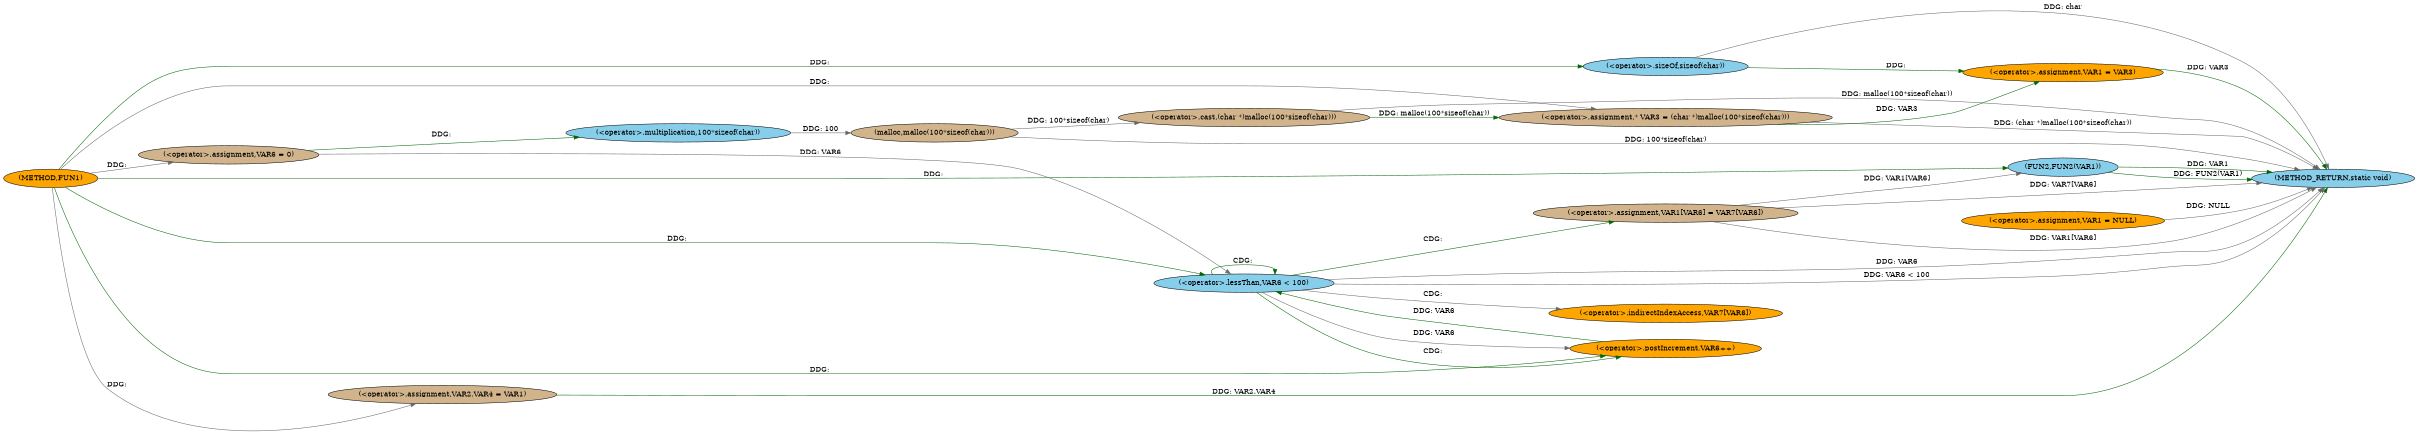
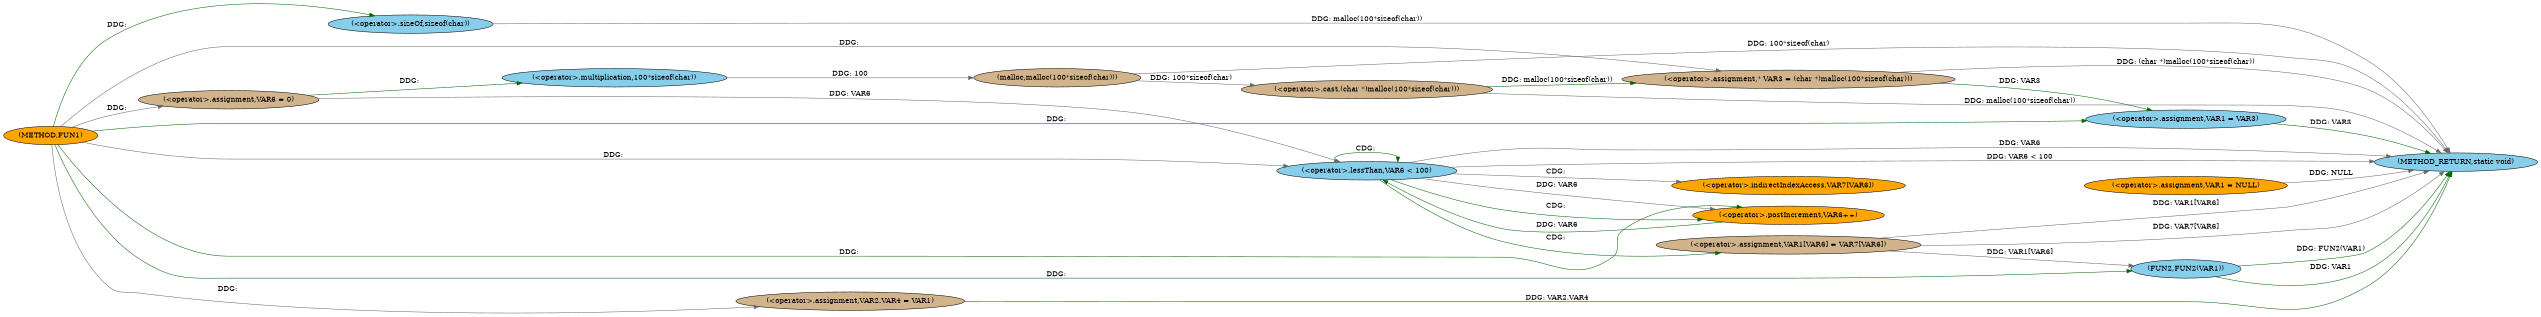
  digraph {
    rankdir=LR
    node [fillcolor=tan style=filled]
    edge [color=gray40]
    n1 [fillcolor=orange label="(METHOD,FUN1)"]
    n2 [label="(<operator>.assignment,* VAR3 = (char *)malloc(100*sizeof(char)))"]
    n3 [fillcolor=skyblue label="(<operator>.sizeOf,sizeof(char))"]
-   n4 [fillcolor=orange label="(<operator>.assignment,VAR1 = VAR3)"]
+   n4 [fillcolor=skyblue label="(<operator>.assignment,VAR1 = VAR3)"]
    n5 [label="(<operator>.assignment,VAR2.VAR4 = VAR1)"]
    n6 [label="(<operator>.assignment,VAR6 = 0)"]
    n7 [fillcolor=skyblue label="(<operator>.lessThan,VAR6 < 100)"]
    n8 [fillcolor=orange label="(<operator>.postIncrement,VAR6++)"]
    n9 [fillcolor=skyblue label="(FUN2,FUN2(VAR1))"]
    n10 [fillcolor=orange label="(<operator>.assignment,VAR1 = NULL)"]
    n11 [fillcolor=skyblue label="(METHOD_RETURN,static void)"]
    n12 [fillcolor=skyblue label="(<operator>.multiplication,100*sizeof(char))"]
    n13 [label="(malloc,malloc(100*sizeof(char)))"]
    n14 [label="(<operator>.assignment,VAR1[VAR6] = VAR7[VAR6])"]
    n15 [fillcolor=orange label="(<operator>.indirectIndexAccess,VAR7[VAR6])"]
    n16 [label="(<operator>.cast,(char *)malloc(100*sizeof(char)))"]
    n1 -> n2 [label="DDG: "]
    n1 -> n3 [color=darkgreen label="DDG: "]
-   n3 -> n4 [color=darkgreen label="DDG: "]
+   n1 -> n4 [color=darkgreen label="DDG: "]
    n1 -> n5 [label="DDG: "]
    n1 -> n6 [label="DDG: "]
-   n1 -> n7 [color=darkgreen label="DDG: "]
+   n1 -> n7 [label="DDG: "]
    n1 -> n8 [color=darkgreen label="DDG: "]
    n1 -> n9 [color=darkgreen label="DDG: "]
    n2 -> n4 [color=darkgreen label="DDG: VAR3"]
    n2 -> n11 [label="DDG: (char *)malloc(100*sizeof(char))"]
-   n3 -> n11 [label="DDG: char"]
+   n3 -> n11 [label="DDG: malloc(100*sizeof(char))"]
    n4 -> n11 [color=darkgreen label="DDG: VAR3"]
    n5 -> n11 [color=darkgreen label="DDG: VAR2.VAR4"]
    n6 -> n7 [label="DDG: VAR6"]
    n6 -> n12 [color=darkgreen label="DDG: "]
    n7 -> n7 [color=darkgreen label="CDG: "]
    n7 -> n8 [label="DDG: VAR6"]
    n7 -> n8 [color=darkgreen label="CDG: "]
    n7 -> n11 [label="DDG: VAR6"]
    n7 -> n11 [label="DDG: VAR6 < 100"]
    n7 -> n14 [color=darkgreen label="CDG: "]
    n7 -> n15 [label="CDG: "]
    n8 -> n7 [color=darkgreen label="DDG: VAR6"]
    n9 -> n11 [color=darkgreen label="DDG: FUN2(VAR1)"]
    n9 -> n11 [color=darkgreen label="DDG: VAR1"]
    n10 -> n11 [label="DDG: NULL"]
    n12 -> n13 [label="DDG: 100"]
    n13 -> n11 [label="DDG: 100*sizeof(char)"]
    n13 -> n16 [label="DDG: 100*sizeof(char)"]
    n14 -> n9 [label="DDG: VAR1[VAR6]"]
    n14 -> n11 [label="DDG: VAR7[VAR6]"]
    n14 -> n11 [label="DDG: VAR1[VAR6]"]
    n16 -> n2 [color=darkgreen label="DDG: malloc(100*sizeof(char))"]
    n16 -> n11 [label="DDG: malloc(100*sizeof(char))"]
  }
